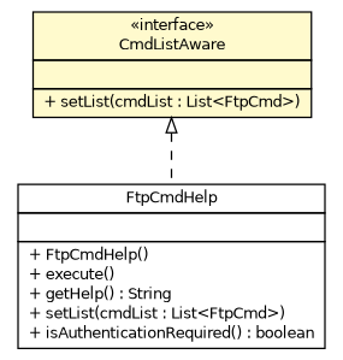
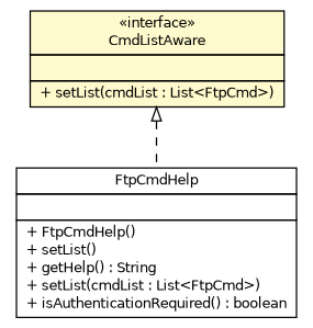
  digraph {
    nodesep=0.25
    ranksep=0.5
    node [fontcolor=black fontname=Helvetica fontsize=10.0 shape=plaintext]
    n1 [label=<<table title="com.apporiented.hermesftp.cmd.CmdListAware" border="0" cellborder="1" cellspacing="0" cellpadding="2" port="p" bgcolor="lemonChiffon" href="./CmdListAware.html"> 		<tr><td><table border="0" cellspacing="0" cellpadding="1"> <tr><td align="center" balign="center"> &#171;interface&#187; </td></tr> <tr><td align="center" balign="center"> CmdListAware </td></tr> 		</table></td></tr> 		<tr><td><table border="0" cellspacing="0" cellpadding="1"> <tr><td align="left" balign="left">  </td></tr> 		</table></td></tr> 		<tr><td><table border="0" cellspacing="0" cellpadding="1"> <tr><td align="left" balign="left"> + setList(cmdList : List&lt;FtpCmd&gt;) </td></tr> 		</table></td></tr> 		</table>>]
-   n2 [label=<<table title="com.apporiented.hermesftp.cmd.impl.FtpCmdHelp" border="0" cellborder="1" cellspacing="0" cellpadding="2" port="p" href="./impl/FtpCmdHelp.html"> 		<tr><td><table border="0" cellspacing="0" cellpadding="1"> <tr><td align="center" balign="center"> FtpCmdHelp </td></tr> 		</table></td></tr> 		<tr><td><table border="0" cellspacing="0" cellpadding="1"> <tr><td align="left" balign="left">  </td></tr> 		</table></td></tr> 		<tr><td><table border="0" cellspacing="0" cellpadding="1"> <tr><td align="left" balign="left"> + FtpCmdHelp() </td></tr> <tr><td align="left" balign="left"> + execute() </td></tr> <tr><td align="left" balign="left"> + getHelp() : String </td></tr> <tr><td align="left" balign="left"> + setList(cmdList : List&lt;FtpCmd&gt;) </td></tr> <tr><td align="left" balign="left"> + isAuthenticationRequired() : boolean </td></tr> 		</table></td></tr> 		</table>>]
+   n2 [label=<<table title="com.apporiented.hermesftp.cmd.impl.FtpCmdHelp" border="0" cellborder="1" cellspacing="0" cellpadding="2" port="p" href="./impl/FtpCmdHelp.html"> 		<tr><td><table border="0" cellspacing="0" cellpadding="1"> <tr><td align="center" balign="center"> FtpCmdHelp </td></tr> 		</table></td></tr> 		<tr><td><table border="0" cellspacing="0" cellpadding="1"> <tr><td align="left" balign="left">  </td></tr> 		</table></td></tr> 		<tr><td><table border="0" cellspacing="0" cellpadding="1"> <tr><td align="left" balign="left"> + FtpCmdHelp() </td></tr> <tr><td align="left" balign="left"> + setList() </td></tr> <tr><td align="left" balign="left"> + getHelp() : String </td></tr> <tr><td align="left" balign="left"> + setList(cmdList : List&lt;FtpCmd&gt;) </td></tr> <tr><td align="left" balign="left"> + isAuthenticationRequired() : boolean </td></tr> 		</table></td></tr> 		</table>>]
    n1 -> n2 [arrowtail=empty dir=back fontname=Helvetica fontsize=10 headport=p labelfontname=Helvetica labelfontsize=10 style=dashed tailport=p]
  }
